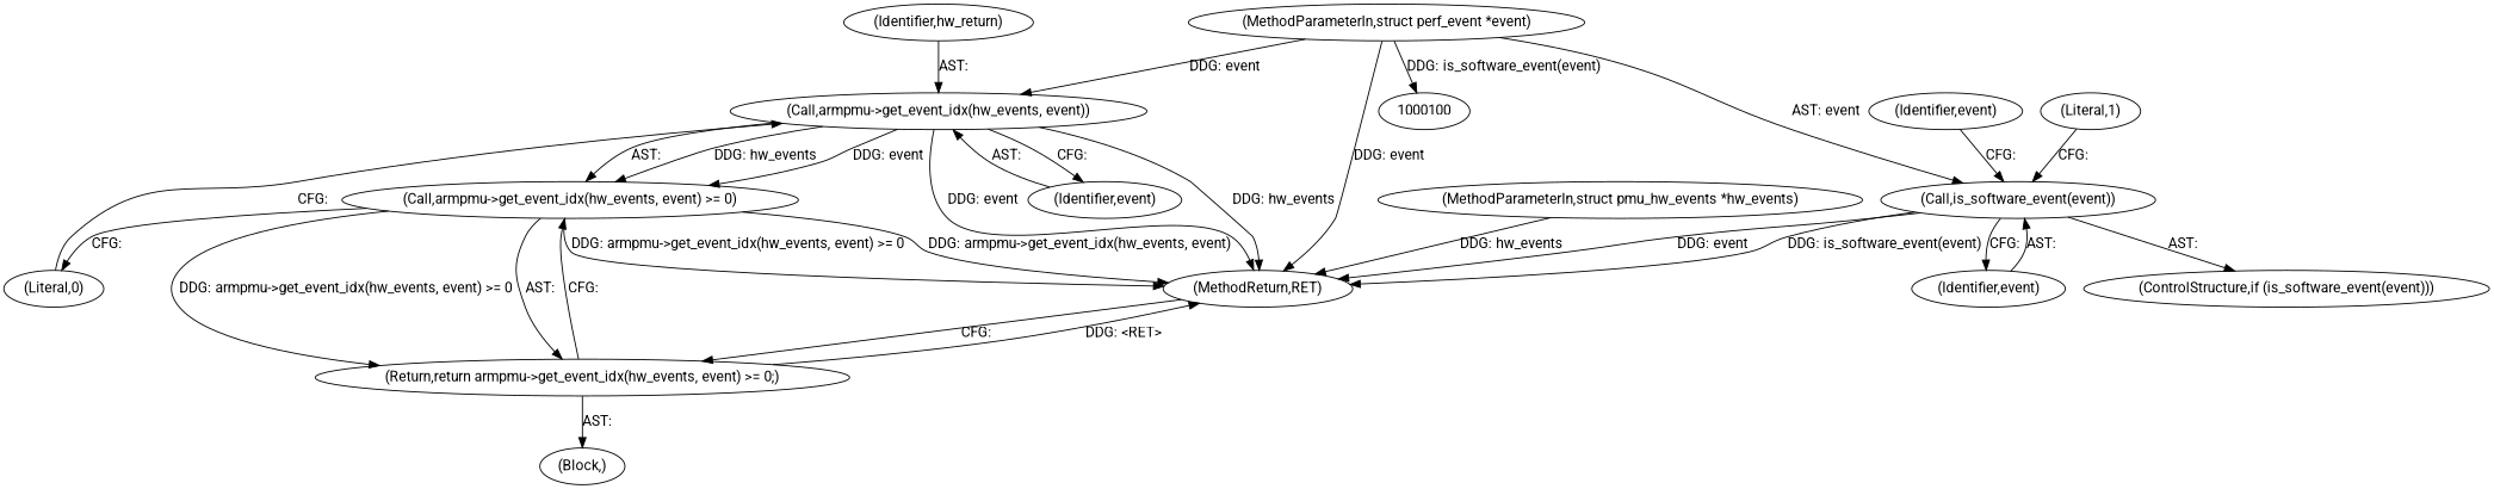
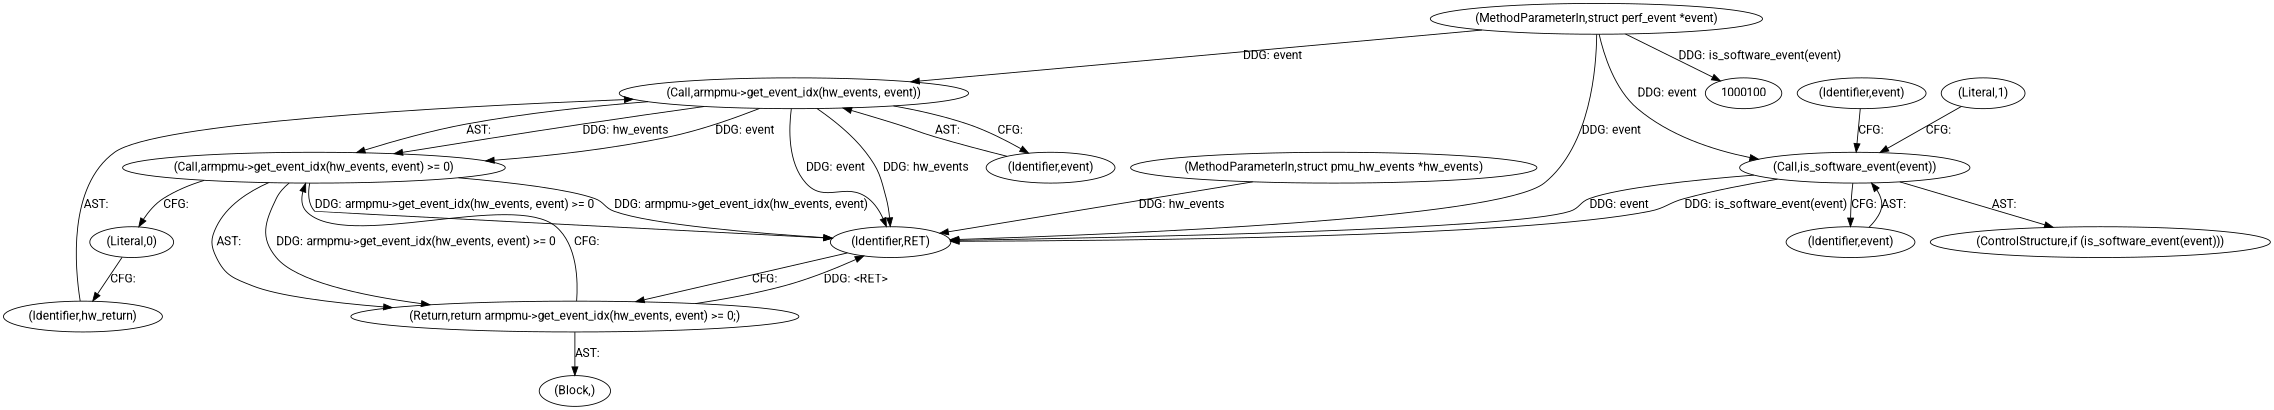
  digraph {
    fontname=Roboto
    node [fontname=Roboto]
    edge [fontname=Roboto]
    n1 [label="(Call,armpmu->get_event_idx(hw_events, event))"]
    n2 [label="(Call,armpmu->get_event_idx(hw_events, event) >= 0)"]
    n3 [label="(Identifier,event)"]
-   n4 [label="(MethodReturn,RET)"]
+   n4 [label="(Identifier,RET)"]
    n5 [label="(Return,return armpmu->get_event_idx(hw_events, event) >= 0;)"]
    n6 [label="(Literal,0)"]
    n7 [label="(MethodParameterIn,struct pmu_hw_events *hw_events)"]
    n8 [label="(Call,is_software_event(event))"]
    n9 [label="(Identifier,event)"]
    n10 [label="(ControlStructure,if (is_software_event(event)))"]
    n11 [label="(MethodParameterIn,struct perf_event *event)"]
    1000100
    n13 [label="(Block,)"]
    n14 [label="(Identifier,event)"]
    n15 [label="(Identifier,hw_return)"]
    n16 [label="(Literal,1)"]
    n1 -> n2 [label="AST: "]
    n1 -> n2 [label="DDG: hw_events"]
    n1 -> n2 [label="DDG: event"]
    n1 -> n3 [label="CFG: "]
    n1 -> n4 [label="DDG: event"]
    n1 -> n4 [label="DDG: hw_events"]
    n2 -> n4 [label="DDG: armpmu->get_event_idx(hw_events, event) >= 0"]
    n2 -> n4 [label="DDG: armpmu->get_event_idx(hw_events, event)"]
    n2 -> n5 [label="AST: "]
    n2 -> n5 [label="DDG: armpmu->get_event_idx(hw_events, event) >= 0"]
    n2 -> n6 [label="CFG: "]
    n3 -> n1 [label="AST: "]
    n4 -> n5 [label="CFG: "]
    n5 -> n2 [label="CFG: "]
    n5 -> n4 [label="DDG: <RET>"]
    n5 -> n13 [label="AST: "]
-   n6 -> n1 [label="CFG: "]
+   n6 -> n15 [label="CFG: "]
    n7 -> n4 [label="DDG: hw_events"]
    n8 -> n4 [label="DDG: event"]
    n8 -> n4 [label="DDG: is_software_event(event)"]
    n8 -> n9 [label="CFG: "]
    n8 -> n10 [label="AST: "]
    n9 -> n8 [label="AST: "]
    n11 -> n1 [label="DDG: event"]
    n11 -> n4 [label="DDG: event"]
-   n11 -> n8 [label="AST: event"]
+   n11 -> n8 [label="DDG: event"]
    n11 -> 1000100 [label="DDG: is_software_event(event)"]
    n14 -> n8 [label="CFG: "]
    n15 -> n1 [label="AST: "]
    n16 -> n8 [label="CFG: "]
  }
